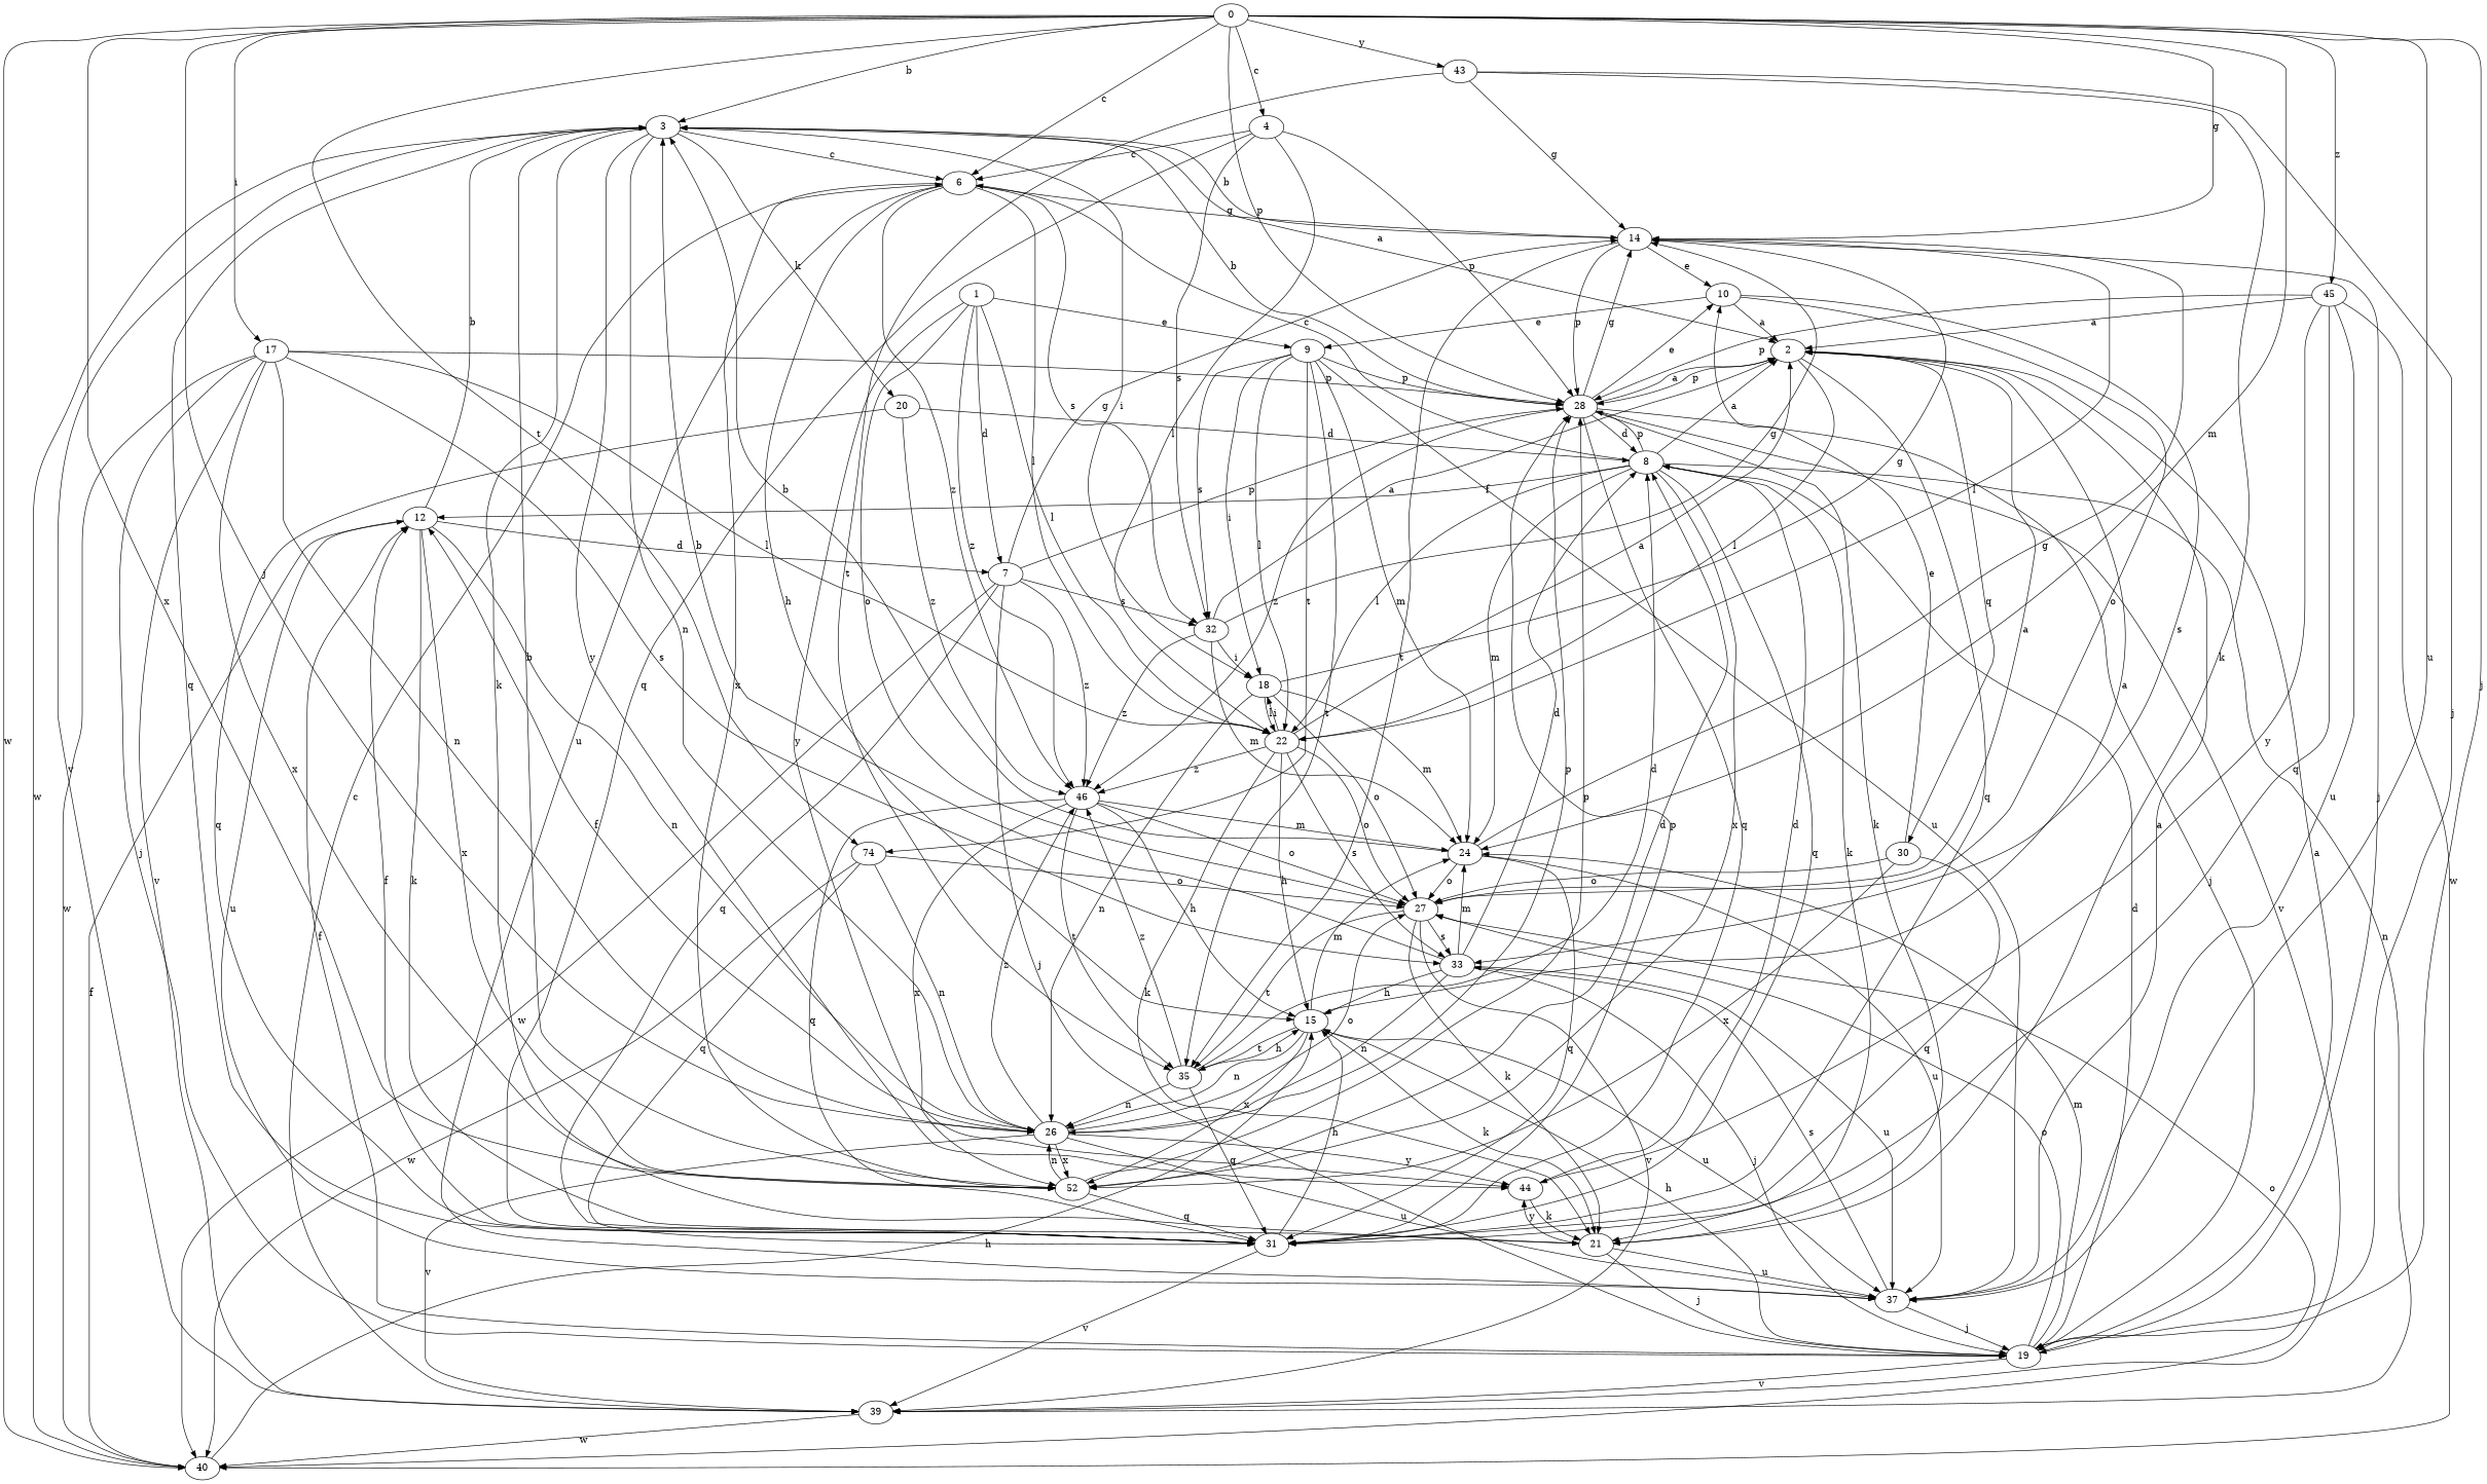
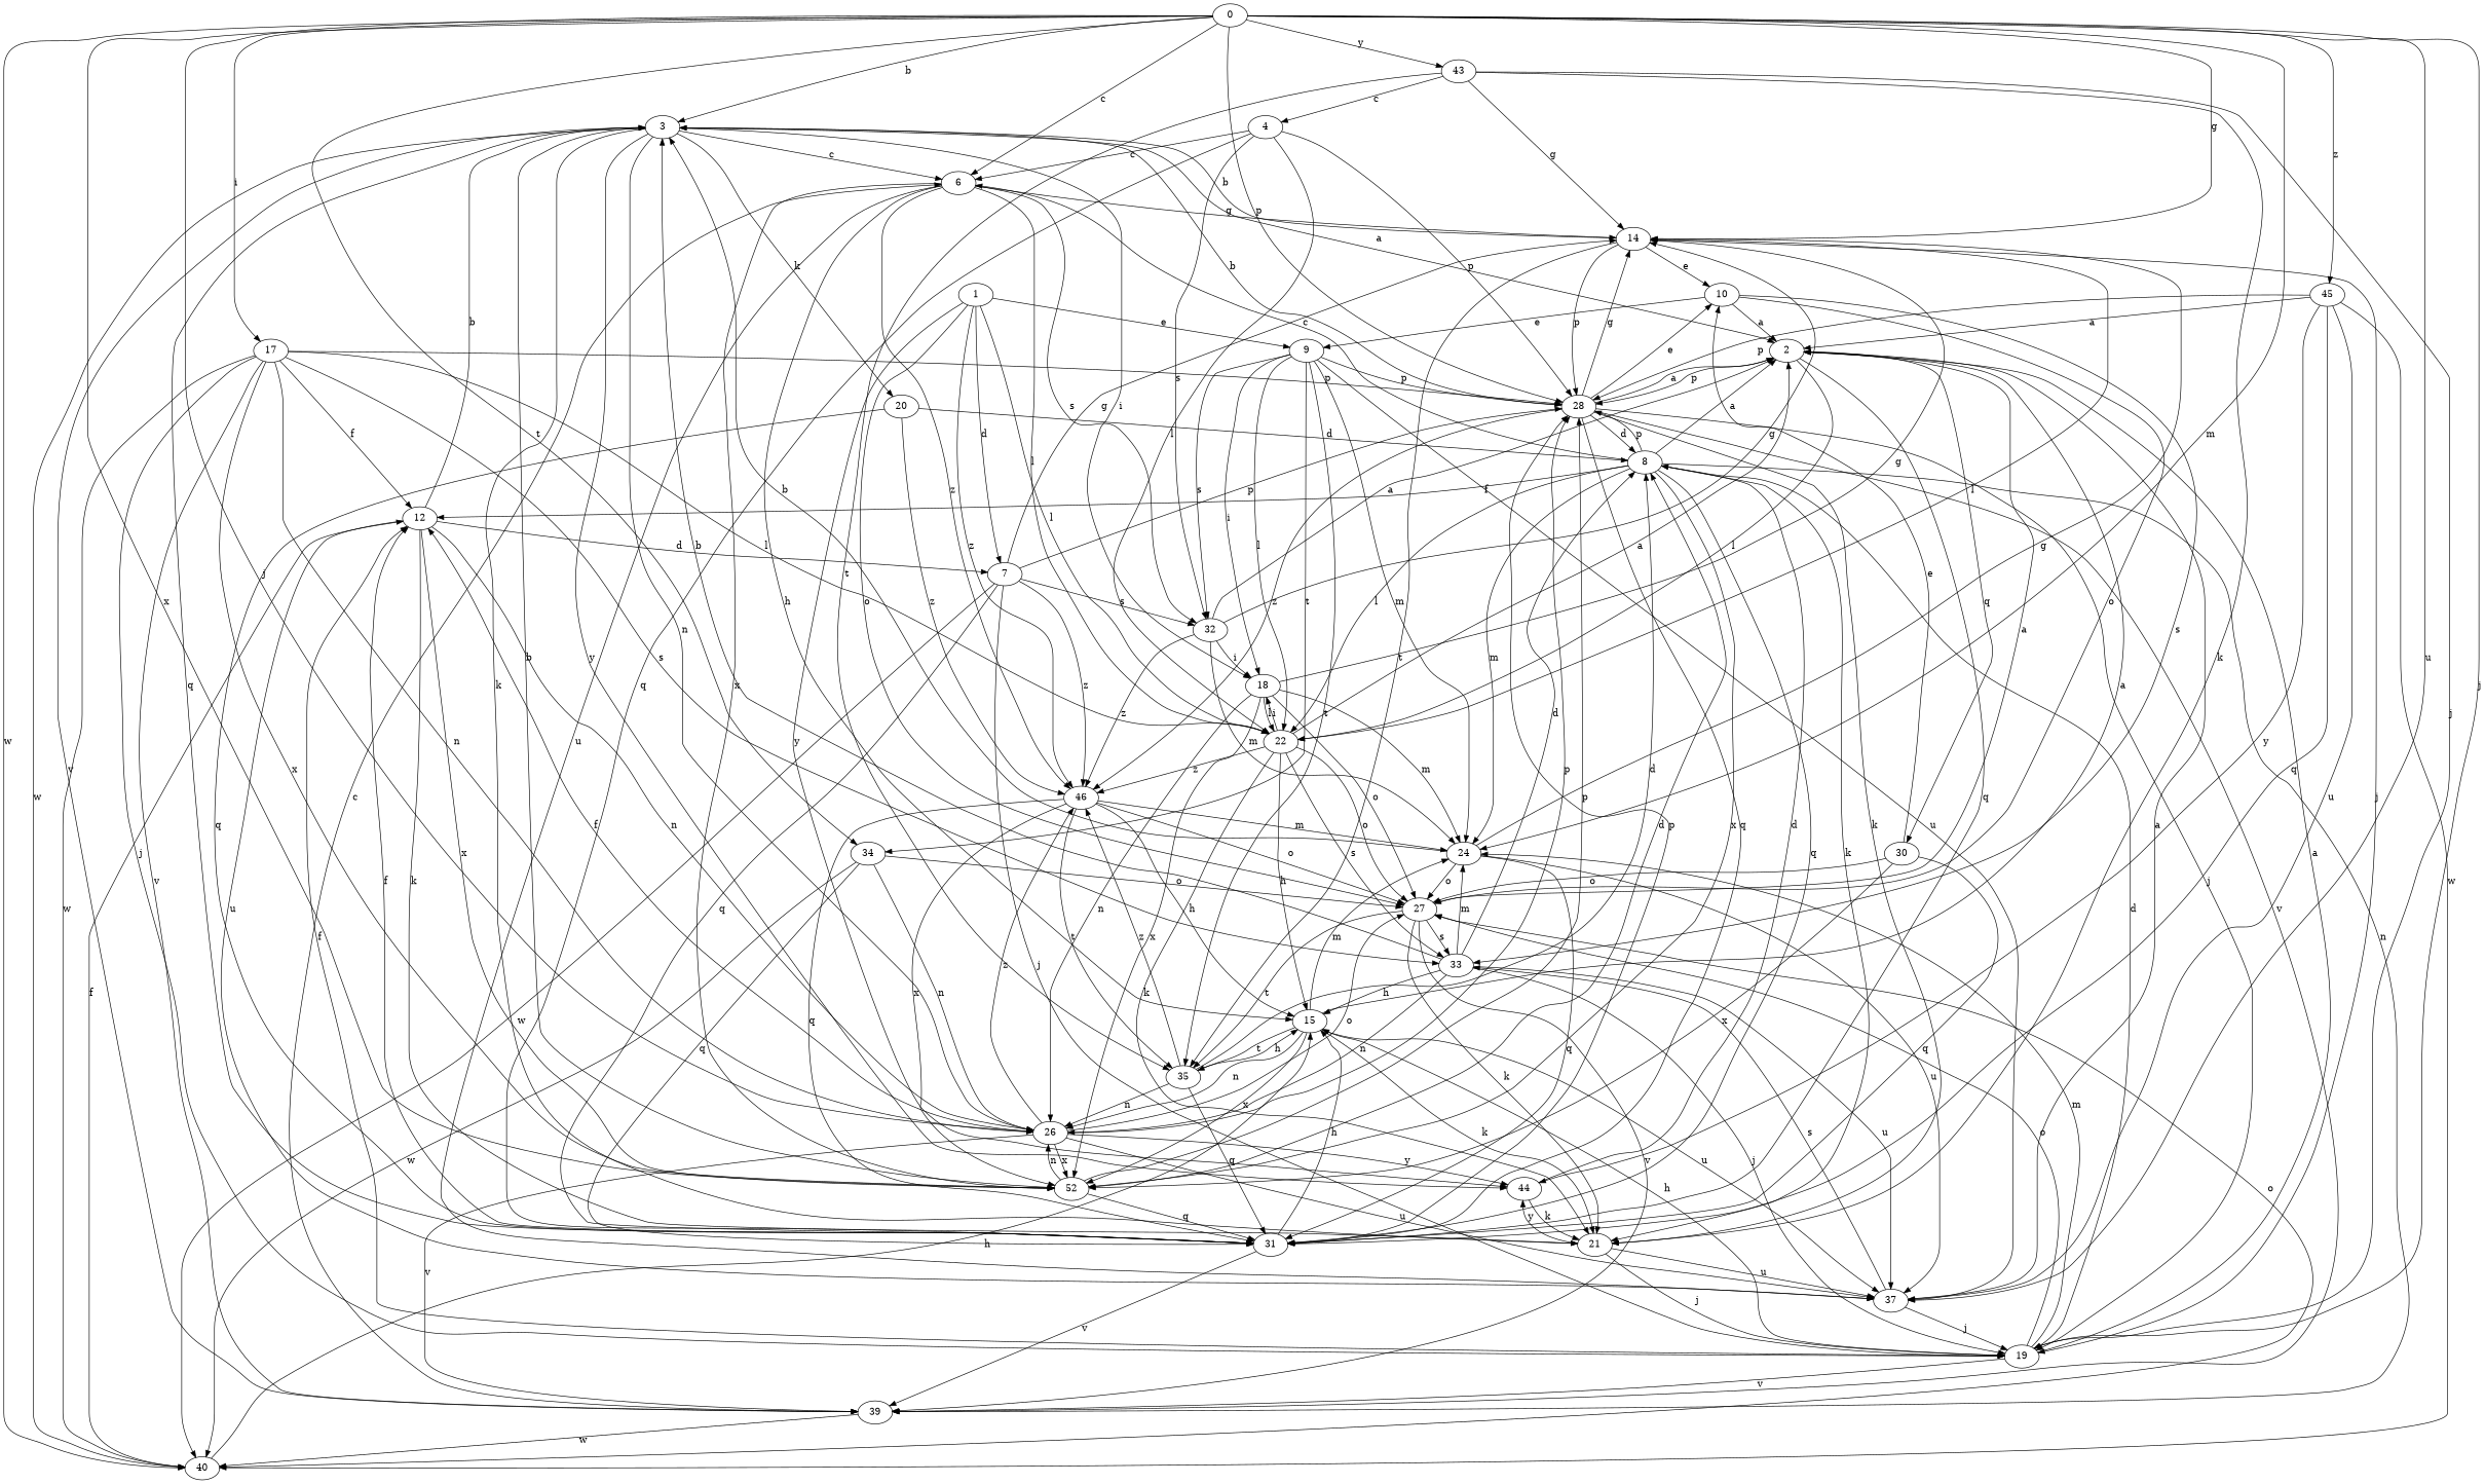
  strict digraph {
    0
    3
    4
    6
    14
    17
    19
    24
    26
    28
-   34 [label=74]
+   34
    37
    40
    n14 [label=52]
    43
    45
    44
    2
    31
    18
    20
    21
    39
    22
    32
    46
    15
    35
    10
    12
    33
    27
    8
    1
    7
    9
    30
    0 -> 3 [label=b]
-   0 -> 4 [label=c]
+   43 -> 4 [label=c]
    0 -> 6 [label=c]
    0 -> 14 [label=g]
    0 -> 17 [label=i]
    0 -> 19 [label=j]
    0 -> 24 [label=m]
    0 -> 26 [label=j]
    0 -> 28 [label=p]
    0 -> 34 [label=t]
    0 -> 37 [label=u]
    0 -> 40 [label=w]
    0 -> n14 [label=x]
    0 -> 43 [label=y]
    0 -> 45 [label=z]
    3 -> 6 [label=c]
    3 -> 26 [label=n]
    3 -> 40 [label=w]
    3 -> 44 [label=y]
    3 -> 2 [label=a]
    3 -> 31 [label=q]
    3 -> 18 [label=i]
    3 -> 20 [label=k]
    3 -> 21 [label=k]
    3 -> 39 [label=v]
    4 -> 6 [label=c]
    4 -> 28 [label=p]
    4 -> 31 [label=q]
    4 -> 22 [label=l]
    4 -> 32 [label=s]
    6 -> 14 [label=g]
    6 -> 37 [label=u]
    6 -> n14 [label=x]
    6 -> 22 [label=l]
    6 -> 32 [label=s]
    6 -> 46 [label=z]
    6 -> 15 [label=h]
    14 -> 3 [label=b]
    14 -> 19 [label=j]
    14 -> 28 [label=p]
    14 -> 22 [label=l]
    14 -> 35 [label=t]
    14 -> 10 [label=e]
    17 -> 19 [label=j]
    17 -> 26 [label=n]
    17 -> 28 [label=p]
    17 -> 40 [label=w]
    17 -> n14 [label=x]
    17 -> 39 [label=v]
    17 -> 22 [label=l]
+   17 -> 12 [label=f]
    17 -> 33 [label=s]
    19 -> 24 [label=m]
    19 -> 2 [label=a]
    19 -> 39 [label=v]
    19 -> 15 [label=h]
    19 -> 12 [label=f]
    19 -> 27 [label=o]
    19 -> 8 [label=d]
    24 -> 3 [label=b]
    24 -> 14 [label=g]
    24 -> 37 [label=u]
    24 -> 31 [label=q]
    24 -> 27 [label=o]
    26 -> 28 [label=p]
    26 -> 37 [label=u]
    26 -> n14 [label=x]
    26 -> 44 [label=y]
    26 -> 39 [label=v]
    26 -> 46 [label=z]
    26 -> 12 [label=f]
    26 -> 27 [label=o]
    28 -> 3 [label=b]
    28 -> 14 [label=g]
    28 -> 19 [label=j]
    28 -> 2 [label=a]
    28 -> 31 [label=q]
    28 -> 21 [label=k]
    28 -> 39 [label=v]
    28 -> 46 [label=z]
    28 -> 10 [label=e]
    28 -> 8 [label=d]
    34 -> 26 [label=n]
    34 -> 40 [label=w]
    34 -> 31 [label=q]
    34 -> 27 [label=o]
    37 -> 19 [label=j]
    37 -> 2 [label=a]
    37 -> 33 [label=s]
    40 -> 15 [label=h]
    40 -> 12 [label=f]
    40 -> 27 [label=o]
    n14 -> 3 [label=b]
    n14 -> 26 [label=n]
    n14 -> 28 [label=p]
    n14 -> 31 [label=q]
    n14 -> 8 [label=d]
    43 -> 14 [label=g]
    43 -> 19 [label=j]
    43 -> 21 [label=k]
    43 -> 35 [label=t]
    45 -> 28 [label=p]
    45 -> 37 [label=u]
    45 -> 40 [label=w]
    45 -> 44 [label=y]
    45 -> 2 [label=a]
    45 -> 31 [label=q]
    44 -> 21 [label=k]
    44 -> 8 [label=d]
    2 -> 28 [label=p]
    2 -> 31 [label=q]
    2 -> 22 [label=l]
    2 -> 30 [label=q]
    31 -> 28 [label=p]
    31 -> 39 [label=v]
    31 -> 15 [label=h]
    31 -> 12 [label=f]
    18 -> 14 [label=g]
    18 -> 24 [label=m]
    18 -> 26 [label=n]
+   18 -> n14 [label=x]
    18 -> 22 [label=l]
    18 -> 27 [label=o]
    20 -> 31 [label=q]
    20 -> 46 [label=z]
    20 -> 8 [label=d]
    21 -> 19 [label=j]
    21 -> 37 [label=u]
    21 -> 44 [label=y]
    39 -> 6 [label=c]
    39 -> 40 [label=w]
    22 -> 2 [label=a]
    22 -> 18 [label=i]
    22 -> 21 [label=k]
    22 -> 46 [label=z]
    22 -> 15 [label=h]
    22 -> 33 [label=s]
    22 -> 27 [label=o]
    32 -> 14 [label=g]
    32 -> 24 [label=m]
    32 -> 2 [label=a]
    32 -> 18 [label=i]
    32 -> 46 [label=z]
    46 -> 24 [label=m]
    46 -> n14 [label=x]
    46 -> 31 [label=q]
    46 -> 15 [label=h]
    46 -> 35 [label=t]
    46 -> 27 [label=o]
    15 -> 24 [label=m]
    15 -> 26 [label=n]
    15 -> 37 [label=u]
    15 -> n14 [label=x]
    15 -> 2 [label=a]
    15 -> 21 [label=k]
    15 -> 35 [label=t]
    35 -> 26 [label=n]
    35 -> 31 [label=q]
    35 -> 46 [label=z]
    35 -> 15 [label=h]
    35 -> 8 [label=d]
    10 -> 2 [label=a]
    10 -> 33 [label=s]
    10 -> 27 [label=o]
    10 -> 9 [label=e]
    12 -> 3 [label=b]
    12 -> 26 [label=n]
    12 -> 37 [label=u]
    12 -> n14 [label=x]
    12 -> 21 [label=k]
    12 -> 7 [label=d]
    33 -> 3 [label=b]
    33 -> 19 [label=j]
    33 -> 24 [label=m]
    33 -> 26 [label=n]
    33 -> 37 [label=u]
    33 -> 15 [label=h]
    33 -> 8 [label=d]
    27 -> 2 [label=a]
    27 -> 21 [label=k]
    27 -> 39 [label=v]
    27 -> 35 [label=t]
    27 -> 33 [label=s]
    8 -> 6 [label=c]
    8 -> 24 [label=m]
    8 -> 28 [label=p]
    8 -> n14 [label=x]
    8 -> 2 [label=a]
    8 -> 31 [label=q]
    8 -> 21 [label=k]
    8 -> 39 [label=n]
    8 -> 22 [label=l]
    8 -> 12 [label=f]
    1 -> 44 [label=y]
    1 -> 22 [label=l]
    1 -> 46 [label=z]
    1 -> 27 [label=o]
    1 -> 7 [label=d]
    1 -> 9 [label=e]
    7 -> 14 [label=g]
    7 -> 19 [label=j]
    7 -> 28 [label=p]
    7 -> 40 [label=w]
    7 -> 31 [label=q]
    7 -> 32 [label=s]
    7 -> 46 [label=z]
    9 -> 24 [label=m]
    9 -> 28 [label=p]
    9 -> 34 [label=t]
    9 -> 37 [label=u]
    9 -> 18 [label=i]
    9 -> 22 [label=l]
    9 -> 32 [label=s]
    9 -> 35 [label=t]
    30 -> n14 [label=x]
    30 -> 31 [label=q]
    30 -> 10 [label=e]
    30 -> 27 [label=o]
  }
